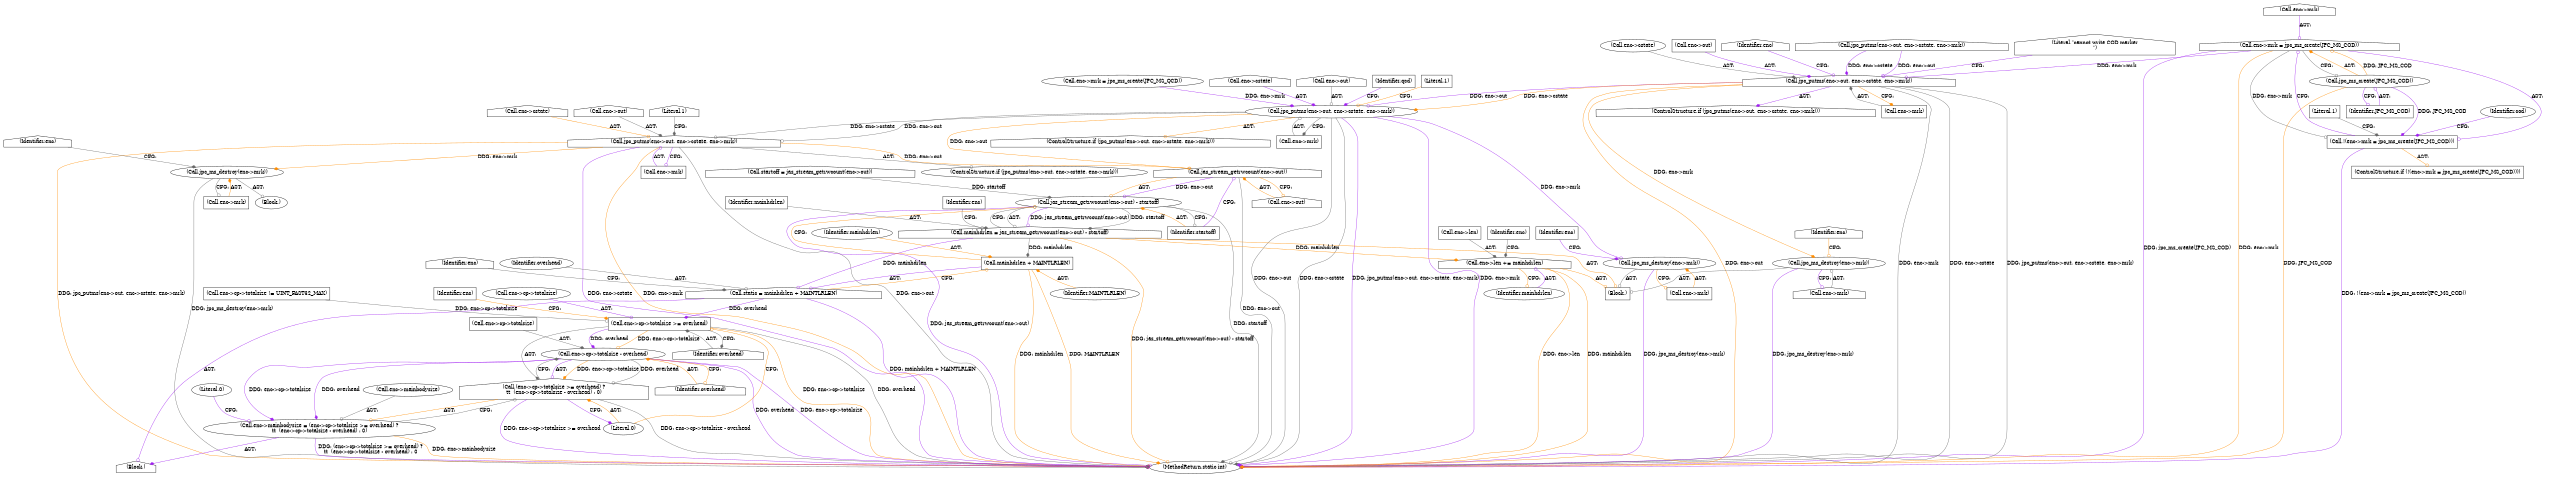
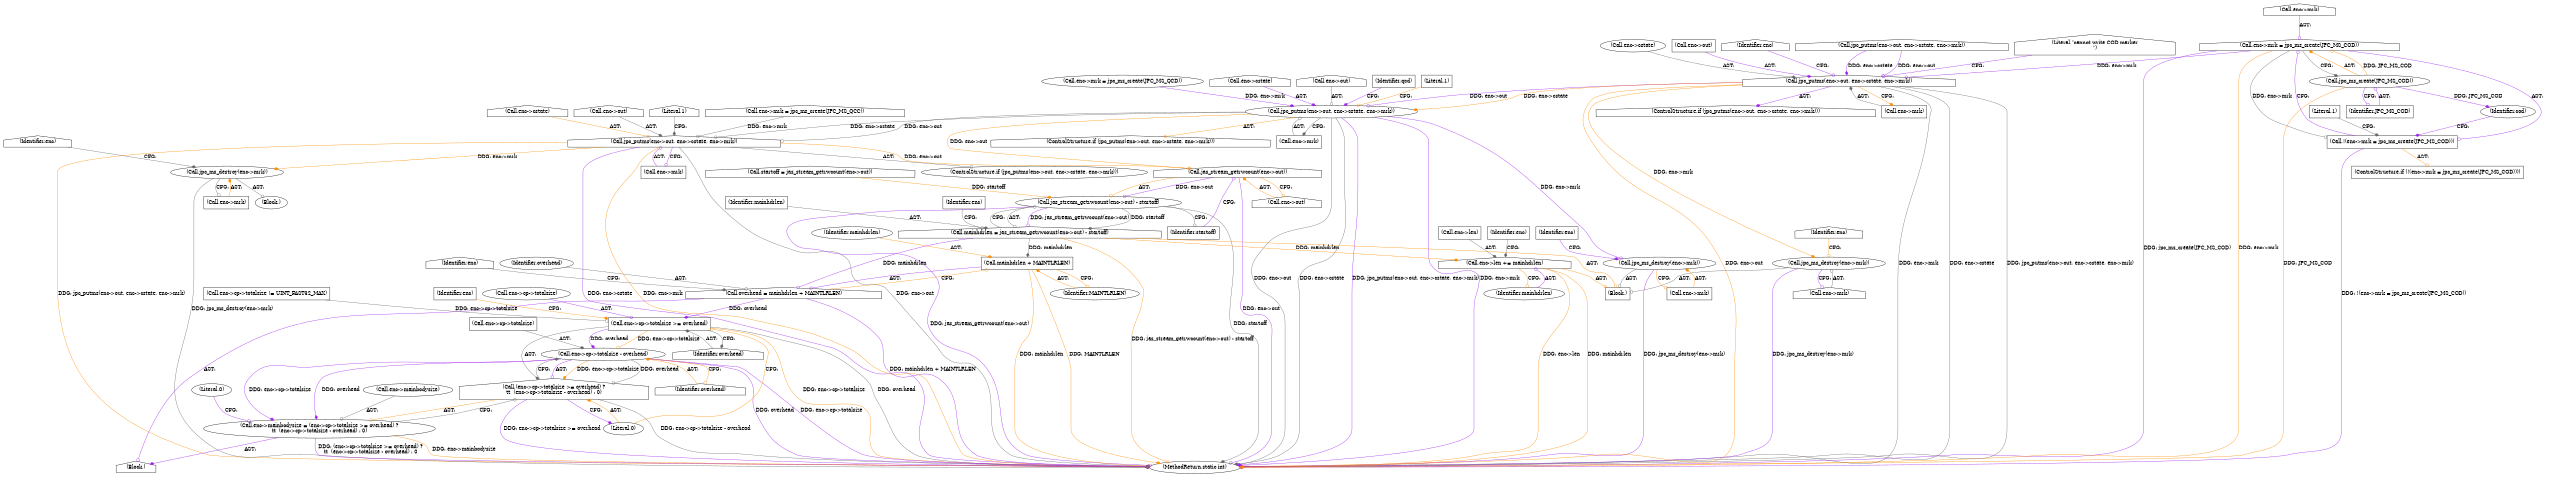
  digraph {
    node [shape=house]
    edge [arrowhead=odot color=gray40]
    n1 [label="(Call,enc->mrk = jpc_ms_create(JPC_MS_COD))"]
    n2 [label="(Call,jpc_ms_create(JPC_MS_COD))" shape=ellipse]
    n3 [label="(Call,!(enc->mrk = jpc_ms_create(JPC_MS_COD)))" shape=box]
    n4 [label="(Call,jpc_putms(enc->out, enc->cstate, enc->mrk))"]
    n5 [label="(MethodReturn,static int)" shape=ellipse]
    n6 [label="(Identifier,JPC_MS_COD)" shape=box]
    n7 [label="(ControlStructure,if (!(enc->mrk = jpc_ms_create(JPC_MS_COD))))" shape=box]
    n8 [label="(Call,jpc_ms_destroy(enc->mrk))" shape=ellipse]
    n9 [label="(Call,jpc_putms(enc->out, enc->cstate, enc->mrk))" shape=ellipse]
    n10 [label="(ControlStructure,if (jpc_putms(enc->out, enc->cstate, enc->mrk)))"]
    n11 [label="(Call,enc->mrk)" shape=box]
    n12 [label="(Block,)" shape=box]
    n13 [label="(Call,enc->mrk)"]
    n14 [label="(Call,jpc_ms_destroy(enc->mrk))" shape=ellipse]
    n15 [label="(Call,jpc_putms(enc->out, enc->cstate, enc->mrk))"]
    n16 [label="(Call,jas_stream_getrwcount(enc->out))"]
    n17 [label="(ControlStructure,if (jpc_putms(enc->out, enc->cstate, enc->mrk)))"]
    n18 [label="(Call,enc->mrk)" shape=box]
    n19 [label="(Call,enc->mrk)" shape=box]
    n20 [label="(Call,jpc_ms_destroy(enc->mrk))" shape=ellipse]
    n21 [label="(ControlStructure,if (jpc_putms(enc->out, enc->cstate, enc->mrk)))" shape=ellipse]
    n22 [label="(Call,enc->mrk)" shape=box]
    n23 [label="(Call,jas_stream_getrwcount(enc->out) - startoff)" shape=ellipse]
    n24 [label="(Call,enc->out)"]
    n25 [label="(Call,enc->mrk)" shape=box]
    n26 [label="(Block,)" shape=ellipse]
    n27 [label="(Call,mainhdrlen = jas_stream_getrwcount(enc->out) - startoff)"]
    n28 [label="(Identifier,startoff)" shape=box]
    n29 [label="(Call,enc->len += mainhdrlen)"]
-   n30 [label="(Call,static = mainhdrlen + MAINTLRLEN)"]
+   n30 [label="(Call,overhead = mainhdrlen + MAINTLRLEN)"]
    n31 [label="(Call,mainhdrlen + MAINTLRLEN)" shape=box]
    n32 [label="(Identifier,mainhdrlen)" shape=ellipse]
    n33 [label="(Call,enc->cp->totalsize >= overhead)" shape=box]
    n34 [label="(Block,)"]
    n35 [label="(Identifier,MAINTLRLEN)" shape=ellipse]
    n36 [label="(Call,enc->cp->totalsize - overhead)" shape=ellipse]
    n37 [label="(Call,(enc->cp->totalsize >= overhead) ?\n\t\t  (enc->cp->totalsize - overhead) : 0)"]
    n38 [label="(Identifier,overhead)"]
    n39 [label="(Call,enc->mainbodysize = (enc->cp->totalsize >= overhead) ?\n\t\t  (enc->cp->totalsize - overhead) : 0)" shape=ellipse]
    n40 [label="(Identifier,overhead)"]
    n41 [label="(Literal,0)" shape=ellipse]
    n42 [label="(Call,enc->cstate)"]
    n43 [label="(Identifier,enc)" shape=box]
    n44 [label="(Literal,\"cannot write COD marker\n\")"]
    n45 [label="(Call,enc->cp->totalsize)" shape=ellipse]
    n46 [label="(Call,enc->cp->totalsize != UINT_FAST32_MAX)" shape=box]
    n47 [label="(Call,enc->cstate)"]
    n48 [label="(Call,enc->out)"]
    n49 [label="(Literal,1)" shape=box]
    n50 [label="(Call,enc->len)" shape=box]
    n51 [label="(Call,enc->cstate)" shape=ellipse]
    n52 [label="(Call,enc->out)"]
    n53 [label="(Identifier,qcd)" shape=box]
    n54 [label="(Identifier,mainhdrlen)" shape=box]
    n55 [label="(Identifier,enc)"]
    n56 [label="(Literal,1)" shape=box]
    n57 [label="(Identifier,enc)" shape=box]
    n58 [label="(Identifier,enc)" shape=box]
    n59 [label="(Identifier,overhead)" shape=ellipse]
    n60 [label="(Literal,0)" shape=ellipse]
    n61 [label="(Call,enc->cp->totalsize)" shape=box]
    n62 [label="(Call,startoff = jas_stream_getrwcount(enc->out))"]
    n63 [label="(Call,enc->out)" shape=box]
    n64 [label="(Call,enc->mrk = jpc_ms_create(JPC_MS_QCD))" shape=ellipse]
    n65 [label="(Call,enc->mrk)"]
    n66 [label="(Literal,1)"]
+   n67 [label="(Call,enc->mrk = jpc_ms_create(JPC_MS_QCC))"]
    n68 [label="(Identifier,cod)" shape=ellipse]
    n69 [label="(Identifier,enc)"]
    n70 [label="(Identifier,enc)"]
    n71 [label="(Call,enc->mainbodysize)" shape=ellipse]
    n72 [label="(Identifier,enc)"]
    n73 [label="(Identifier,enc)" shape=box]
    n74 [label="(Identifier,mainhdrlen)" shape=ellipse]
    n75 [label="(Call,jpc_putms(enc->out, enc->cstate, enc->mrk))"]
-   n1 -> n2 [label="CFG: "]
+   n1 -> n2 [arrowhead=diamond label="CFG: "]
    n1 -> n3 [color=purple label="AST: "]
    n1 -> n3 [label="DDG: enc->mrk"]
    n1 -> n4 [color=purple label="DDG: enc->mrk"]
    n1 -> n5 [color=purple label="DDG: jpc_ms_create(JPC_MS_COD)"]
    n1 -> n5 [color=darkorange label="DDG: enc->mrk"]
    n2 -> n1 [arrowhead=diamond color=darkorange label="AST: "]
    n2 -> n1 [color=darkorange label="DDG: JPC_MS_COD"]
-   n2 -> n3 [arrowhead=diamond color=purple label="DDG: JPC_MS_COD"]
+   n2 -> n68 [arrowhead=diamond color=purple label="DDG: JPC_MS_COD"]
    n2 -> n5 [arrowhead=diamond color=darkorange label="DDG: JPC_MS_COD"]
    n2 -> n6 [color=purple label="CFG: "]
    n3 -> n1 [color=purple label="CFG: "]
    n3 -> n5 [arrowhead=diamond color=purple label="DDG: !(enc->mrk = jpc_ms_create(JPC_MS_COD))"]
    n3 -> n7 [color=darkorange label="AST: "]
    n4 -> n5 [label="DDG: enc->mrk"]
    n4 -> n5 [label="DDG: enc->cstate"]
    n4 -> n5 [label="DDG: jpc_putms(enc->out, enc->cstate, enc->mrk)"]
    n4 -> n5 [color=darkorange label="DDG: enc->out"]
    n4 -> n8 [arrowhead=diamond color=darkorange label="DDG: enc->mrk"]
    n4 -> n9 [color=purple label="DDG: enc->out"]
    n4 -> n9 [arrowhead=diamond color=darkorange label="DDG: enc->cstate"]
    n4 -> n10 [arrowhead=diamond color=purple label="AST: "]
    n4 -> n11 [arrowhead=diamond color=darkorange label="CFG: "]
    n6 -> n2 [color=purple label="AST: "]
    n8 -> n5 [color=purple label="DDG: jpc_ms_destroy(enc->mrk)"]
    n8 -> n12 [label="AST: "]
    n8 -> n13 [color=purple label="CFG: "]
    n9 -> n5 [label="DDG: enc->out"]
    n9 -> n5 [arrowhead=diamond label="DDG: enc->cstate"]
    n9 -> n5 [arrowhead=diamond color=purple label="DDG: jpc_putms(enc->out, enc->cstate, enc->mrk)"]
    n9 -> n5 [arrowhead=diamond color=purple label="DDG: enc->mrk"]
    n9 -> n14 [color=purple label="DDG: enc->mrk"]
    n9 -> n15 [label="DDG: enc->out"]
    n9 -> n15 [label="DDG: enc->cstate"]
    n9 -> n16 [color=darkorange label="DDG: enc->out"]
    n9 -> n17 [color=darkorange label="AST: "]
    n9 -> n18 [arrowhead=diamond label="CFG: "]
    n11 -> n4 [arrowhead=diamond label="AST: "]
    n13 -> n8 [label="AST: "]
    n14 -> n5 [color=purple label="DDG: jpc_ms_destroy(enc->mrk)"]
    n14 -> n12 [label="AST: "]
    n14 -> n19 [color=darkorange label="CFG: "]
    n15 -> n5 [arrowhead=diamond color=darkorange label="DDG: jpc_putms(enc->out, enc->cstate, enc->mrk)"]
    n15 -> n5 [arrowhead=diamond color=purple label="DDG: enc->cstate"]
    n15 -> n5 [arrowhead=diamond color=darkorange label="DDG: enc->mrk"]
    n15 -> n5 [arrowhead=diamond label="DDG: enc->out"]
    n15 -> n16 [color=darkorange label="DDG: enc->out"]
    n15 -> n20 [arrowhead=diamond color=darkorange label="DDG: enc->mrk"]
    n15 -> n21 [label="AST: "]
    n15 -> n22 [color=purple label="CFG: "]
-   n16 -> n5 [label="DDG: enc->out"]
+   n16 -> n5 [color=purple label="DDG: enc->out"]
    n16 -> n23 [color=darkorange label="AST: "]
    n16 -> n23 [color=purple label="DDG: enc->out"]
    n16 -> n24 [color=darkorange label="CFG: "]
    n18 -> n9 [label="AST: "]
    n19 -> n14 [arrowhead=diamond color=darkorange label="AST: "]
    n20 -> n5 [arrowhead=diamond label="DDG: jpc_ms_destroy(enc->mrk)"]
    n20 -> n25 [label="CFG: "]
    n20 -> n26 [label="AST: "]
    n22 -> n15 [color=purple label="AST: "]
    n23 -> n5 [arrowhead=diamond label="DDG: startoff"]
    n23 -> n5 [color=purple label="DDG: jas_stream_getrwcount(enc->out)"]
    n23 -> n27 [label="AST: "]
    n23 -> n27 [color=purple label="DDG: jas_stream_getrwcount(enc->out)"]
    n23 -> n27 [arrowhead=diamond label="DDG: startoff"]
    n23 -> n28 [label="CFG: "]
    n24 -> n16 [arrowhead=diamond color=darkorange label="AST: "]
    n25 -> n20 [arrowhead=diamond color=darkorange label="AST: "]
    n27 -> n5 [color=darkorange label="DDG: jas_stream_getrwcount(enc->out) - startoff"]
    n27 -> n12 [color=darkorange label="AST: "]
    n27 -> n23 [label="CFG: "]
    n27 -> n29 [arrowhead=diamond color=darkorange label="DDG: mainhdrlen"]
    n27 -> n30 [color=purple label="DDG: mainhdrlen"]
    n27 -> n31 [arrowhead=diamond label="DDG: mainhdrlen"]
    n28 -> n16 [color=purple label="CFG: "]
-   n28 -> n23 [arrowhead=diamond color=darkorange label="AST: "]
    n29 -> n5 [arrowhead=diamond color=darkorange label="DDG: enc->len"]
    n29 -> n5 [color=darkorange label="DDG: mainhdrlen"]
    n29 -> n12 [color=darkorange label="AST: "]
    n29 -> n32 [color=darkorange label="CFG: "]
    n30 -> n5 [color=purple label="DDG: mainhdrlen + MAINTLRLEN"]
    n30 -> n31 [color=darkorange label="CFG: "]
    n30 -> n33 [arrowhead=diamond color=purple label="DDG: overhead"]
    n30 -> n34 [color=purple label="AST: "]
    n31 -> n5 [color=darkorange label="DDG: mainhdrlen"]
    n31 -> n5 [arrowhead=diamond color=darkorange label="DDG: MAINTLRLEN"]
    n31 -> n30 [color=purple label="AST: "]
-   n31 -> n23 [color=darkorange label="CFG: "]
+   n31 -> n35 [color=darkorange label="CFG: "]
    n32 -> n29 [color=purple label="AST: "]
    n33 -> n5 [color=darkorange label="DDG: enc->cp->totalsize"]
    n33 -> n5 [arrowhead=diamond label="DDG: overhead"]
    n33 -> n36 [color=darkorange label="DDG: enc->cp->totalsize"]
    n33 -> n36 [arrowhead=diamond color=purple label="DDG: overhead"]
    n33 -> n37 [arrowhead=diamond label="AST: "]
    n33 -> n38 [arrowhead=diamond label="CFG: "]
    n35 -> n31 [arrowhead=diamond color=darkorange label="AST: "]
    n36 -> n5 [color=purple label="DDG: overhead"]
    n36 -> n5 [color=purple label="DDG: enc->cp->totalsize"]
    n36 -> n37 [color=purple label="AST: "]
    n36 -> n37 [arrowhead=diamond color=darkorange label="DDG: enc->cp->totalsize"]
    n36 -> n37 [label="DDG: overhead"]
    n36 -> n39 [arrowhead=diamond color=purple label="DDG: enc->cp->totalsize"]
    n36 -> n39 [arrowhead=diamond color=purple label="DDG: overhead"]
    n36 -> n40 [color=darkorange label="CFG: "]
    n37 -> n5 [arrowhead=diamond color=purple label="DDG: enc->cp->totalsize >= overhead"]
    n37 -> n5 [arrowhead=diamond label="DDG: enc->cp->totalsize - overhead"]
    n37 -> n36 [arrowhead=diamond label="CFG: "]
    n37 -> n39 [color=darkorange label="AST: "]
    n37 -> n41 [arrowhead=diamond color=purple label="CFG: "]
    n38 -> n33 [arrowhead=diamond label="AST: "]
    n39 -> n5 [color=darkorange label="DDG: enc->mainbodysize"]
    n39 -> n5 [color=purple label="DDG: (enc->cp->totalsize >= overhead) ?\n\t\t  (enc->cp->totalsize - overhead) : 0"]
    n39 -> n34 [arrowhead=diamond color=purple label="AST: "]
    n39 -> n37 [label="CFG: "]
    n40 -> n36 [arrowhead=diamond color=darkorange label="AST: "]
    n41 -> n33 [color=darkorange label="CFG: "]
    n41 -> n37 [arrowhead=diamond color=darkorange label="AST: "]
    n42 -> n9 [arrowhead=diamond color=purple label="AST: "]
    n43 -> n27 [label="CFG: "]
    n44 -> n4 [color=purple label="CFG: "]
    n45 -> n33 [color=purple label="AST: "]
    n46 -> n33 [label="DDG: enc->cp->totalsize"]
    n47 -> n15 [color=darkorange label="AST: "]
    n48 -> n9 [label="AST: "]
    n49 -> n3 [arrowhead=diamond label="CFG: "]
    n50 -> n29 [arrowhead=diamond label="AST: "]
    n51 -> n4 [arrowhead=diamond label="AST: "]
    n52 -> n15 [arrowhead=diamond label="AST: "]
    n53 -> n9 [arrowhead=diamond color=purple label="CFG: "]
    n54 -> n27 [arrowhead=diamond label="AST: "]
    n55 -> n8 [color=darkorange label="CFG: "]
    n56 -> n9 [color=darkorange label="CFG: "]
    n57 -> n14 [arrowhead=diamond color=purple label="CFG: "]
    n58 -> n33 [arrowhead=diamond color=darkorange label="CFG: "]
    n59 -> n30 [label="AST: "]
    n60 -> n39 [color=purple label="CFG: "]
    n61 -> n36 [arrowhead=diamond label="AST: "]
-   n62 -> n23 [arrowhead=diamond label="DDG: startoff"]
+   n62 -> n23 [arrowhead=diamond color=darkorange label="DDG: startoff"]
    n63 -> n4 [arrowhead=diamond color=purple label="AST: "]
    n64 -> n9 [arrowhead=diamond color=purple label="DDG: enc->mrk"]
    n65 -> n1 [color=purple label="AST: "]
    n66 -> n15 [arrowhead=diamond label="CFG: "]
+   n67 -> n15 [label="DDG: enc->mrk"]
    n68 -> n3 [arrowhead=diamond color=purple label="CFG: "]
    n69 -> n4 [color=purple label="CFG: "]
    n70 -> n30 [arrowhead=diamond label="CFG: "]
    n71 -> n39 [label="AST: "]
    n72 -> n20 [arrowhead=diamond label="CFG: "]
    n73 -> n29 [arrowhead=diamond label="CFG: "]
    n74 -> n31 [arrowhead=diamond color=darkorange label="AST: "]
    n75 -> n4 [color=purple label="DDG: enc->out"]
    n75 -> n4 [arrowhead=diamond color=purple label="DDG: enc->cstate"]
  }
